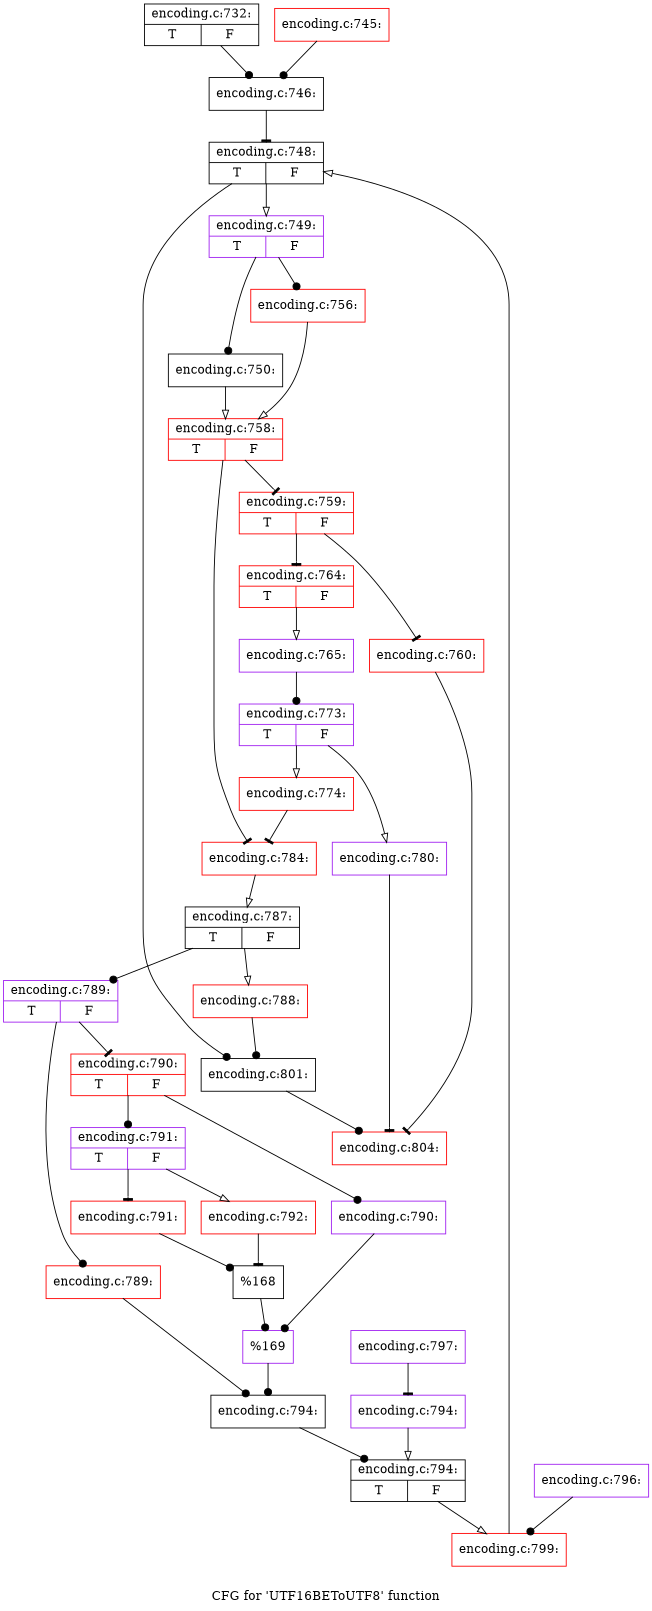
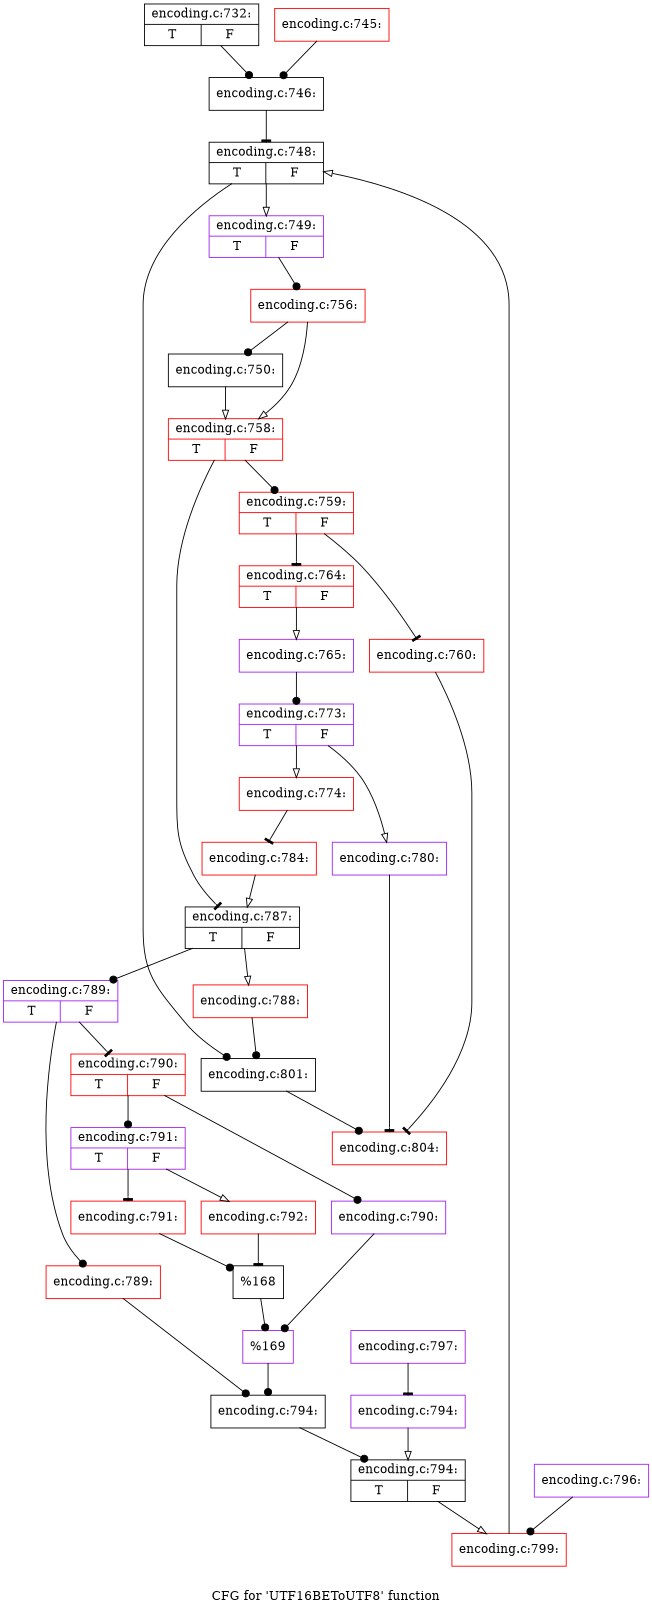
  digraph {
    label="CFG for 'UTF16BEToUTF8' function"
    node [color=red shape=record]
    edge [arrowhead=dot]
    n1 [color=black label="{encoding.c:732:|{<s0>T|<s1>F}}"]
    n2 [color=black label="{encoding.c:746:}"]
    n3 [label="{encoding.c:745:}"]
    n4 [color=black label="{encoding.c:748:|{<s0>T|<s1>F}}"]
    n5 [color=purple label="{encoding.c:749:|{<s0>T|<s1>F}}"]
    n6 [color=black label="{encoding.c:801:}"]
    n7 [color=black label="{encoding.c:750:}"]
    n8 [label="{encoding.c:756:}"]
    n9 [label="{encoding.c:804:}"]
    n10 [label="{encoding.c:758:|{<s0>T|<s1>F}}"]
    n11 [label="{encoding.c:759:|{<s0>T|<s1>F}}"]
    n12 [color=black label="{encoding.c:787:|{<s0>T|<s1>F}}"]
    n13 [label="{encoding.c:760:}"]
    n14 [label="{encoding.c:764:|{<s0>T|<s1>F}}"]
    n15 [label="{encoding.c:788:}"]
    n16 [color=purple label="{encoding.c:789:|{<s0>T|<s1>F}}"]
    n17 [color=purple label="{encoding.c:765:}"]
    n18 [label="{encoding.c:789:}"]
    n19 [label="{encoding.c:790:|{<s0>T|<s1>F}}"]
    n20 [color=purple label="{encoding.c:773:|{<s0>T|<s1>F}}"]
    n21 [label="{encoding.c:774:}"]
    n22 [color=purple label="{encoding.c:780:}"]
    n23 [label="{encoding.c:784:}"]
    n24 [color=black label="{encoding.c:794:}"]
    n25 [color=purple label="{encoding.c:790:}"]
    n26 [color=purple label="{encoding.c:791:|{<s0>T|<s1>F}}"]
    n27 [color=black label="{encoding.c:794:|{<s0>T|<s1>F}}"]
    n28 [color=purple label="{%169}"]
    n29 [label="{encoding.c:791:}"]
    n30 [label="{encoding.c:792:}"]
    n31 [label="{encoding.c:799:}"]
    n32 [color=black label="{%168}"]
    n33 [color=purple label="{encoding.c:796:}"]
    n34 [color=purple label="{encoding.c:797:}"]
    n35 [color=purple label="{encoding.c:794:}"]
    n1 -> n2
    n2 -> n4 [arrowhead=tee]
    n3 -> n2
    n4 -> n5 [arrowhead=onormal]
    n4 -> n6
-   n5 -> n7
+   n8 -> n7
    n5 -> n8
    n6 -> n9
    n7 -> n10 [arrowhead=onormal]
    n8 -> n10 [arrowhead=onormal]
-   n10 -> n11 [arrowhead=tee]
-   n10 -> n23 [arrowhead=tee]
+   n10 -> n11
+   n10 -> n12 [arrowhead=tee]
    n11 -> n13 [arrowhead=tee]
    n11 -> n14 [arrowhead=tee]
    n12 -> n15 [arrowhead=onormal]
    n12 -> n16
    n13 -> n9 [arrowhead=tee]
    n14 -> n17 [arrowhead=onormal]
    n15 -> n6
    n16 -> n18
    n16 -> n19 [arrowhead=tee]
    n17 -> n20
    n18 -> n24
    n19 -> n25
    n19 -> n26
    n20 -> n21 [arrowhead=onormal]
    n20 -> n22 [arrowhead=onormal]
    n21 -> n23 [arrowhead=tee]
    n22 -> n9 [arrowhead=tee]
    n23 -> n12 [arrowhead=onormal]
    n24 -> n27
    n25 -> n28
    n26 -> n29 [arrowhead=tee]
    n26 -> n30 [arrowhead=onormal]
    n27 -> n31 [arrowhead=onormal]
    n28 -> n24
    n29 -> n32
    n30 -> n32 [arrowhead=tee]
    n31 -> n4 [arrowhead=onormal]
    n32 -> n28
    n33 -> n31
    n34 -> n35 [arrowhead=tee]
    n35 -> n27 [arrowhead=onormal]
  }
